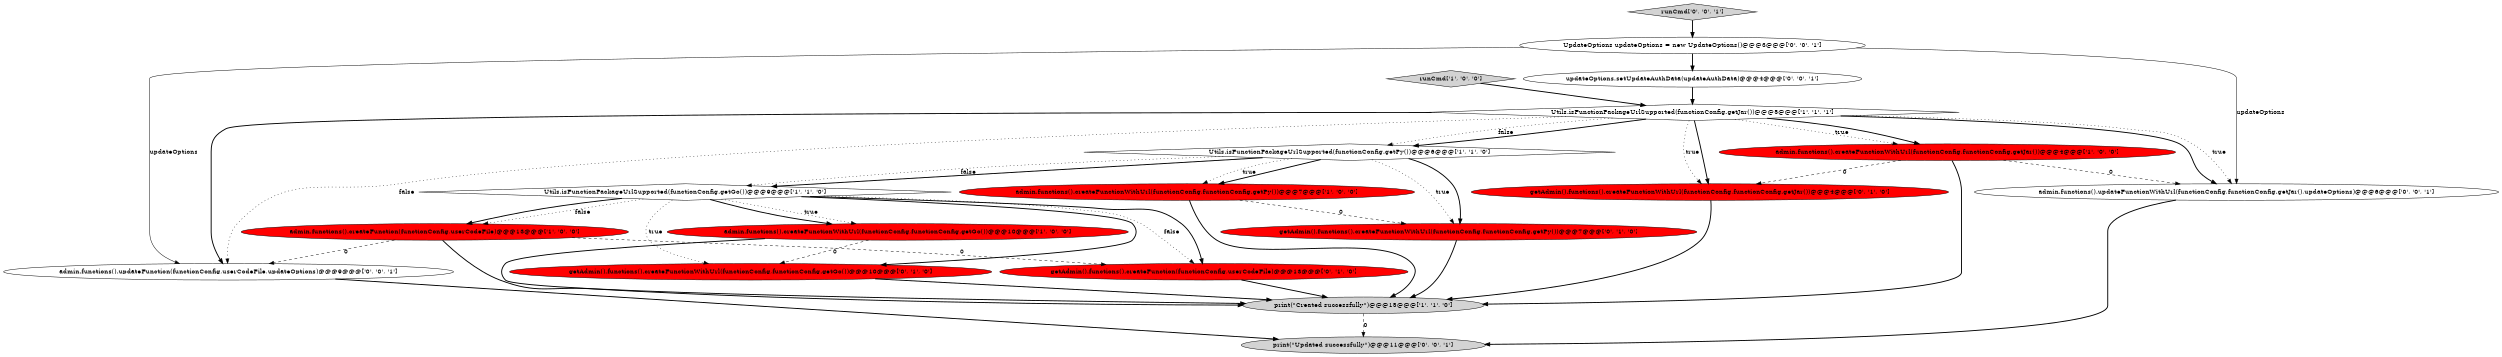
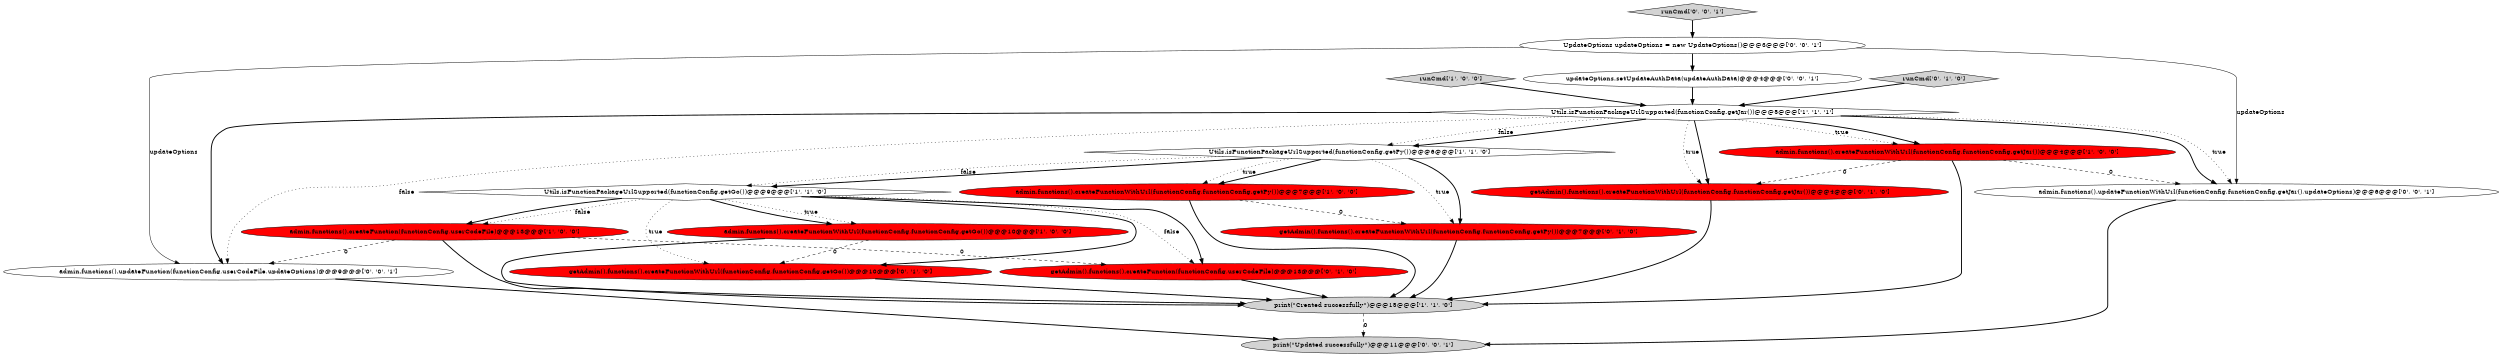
  digraph {
    fontname="DejaVu Serif"
    node [fillcolor=red shape=ellipse style=filled fontname="DejaVu Serif"]
    edge [style=bold fontname="DejaVu Serif"]
    n1 [label="admin.functions().createFunctionWithUrl(functionConfig,functionConfig.getPy())@@@7@@@['1', '0', '0']"]
    n2 [label="getAdmin().functions().createFunctionWithUrl(functionConfig,functionConfig.getPy())@@@7@@@['0', '1', '0']"]
    n3 [fillcolor=lightgray label="print(\"Created successfully\")@@@15@@@['1', '1', '0']"]
    n4 [fillcolor=white label="UpdateOptions updateOptions = new UpdateOptions()@@@3@@@['0', '0', '1']"]
    n5 [fillcolor=white label="admin.functions().updateFunctionWithUrl(functionConfig,functionConfig.getJar(),updateOptions)@@@6@@@['0', '0', '1']"]
    n6 [fillcolor=white label="updateOptions.setUpdateAuthData(updateAuthData)@@@4@@@['0', '0', '1']"]
    n7 [fillcolor=white label="admin.functions().updateFunction(functionConfig,userCodeFile,updateOptions)@@@9@@@['0', '0', '1']"]
    n8 [label="admin.functions().createFunctionWithUrl(functionConfig,functionConfig.getGo())@@@10@@@['1', '0', '0']"]
    n9 [label="getAdmin().functions().createFunctionWithUrl(functionConfig,functionConfig.getGo())@@@10@@@['0', '1', '0']"]
    n10 [fillcolor=lightgray label="print(\"Updated successfully\")@@@11@@@['0', '0', '1']"]
    n11 [label="admin.functions().createFunctionWithUrl(functionConfig,functionConfig.getJar())@@@4@@@['1', '0', '0']"]
    n12 [label="getAdmin().functions().createFunctionWithUrl(functionConfig,functionConfig.getJar())@@@4@@@['0', '1', '0']"]
    n13 [fillcolor=lightgray label="runCmd['0', '0', '1']" shape=diamond]
    n14 [fillcolor=white label="Utils.isFunctionPackageUrlSupported(functionConfig.getGo())@@@9@@@['1', '1', '0']" shape=diamond]
    n15 [label="getAdmin().functions().createFunction(functionConfig,userCodeFile)@@@13@@@['0', '1', '0']"]
    n16 [label="admin.functions().createFunction(functionConfig,userCodeFile)@@@13@@@['1', '0', '0']"]
    n17 [fillcolor=white label="Utils.isFunctionPackageUrlSupported(functionConfig.getJar())@@@5@@@['1', '1', '1']" shape=diamond]
    n18 [fillcolor=lightgray label="runCmd['1', '0', '0']" shape=diamond]
+   n19 [fillcolor=lightgray label="runCmd['0', '1', '0']" shape=diamond]
    n20 [fillcolor=white label="Utils.isFunctionPackageUrlSupported(functionConfig.getPy())@@@6@@@['1', '1', '0']" shape=diamond]
    n1 -> n2 [label=0 style=dashed]
    n1 -> n3
    n2 -> n3
    n3 -> n10 [label=0 style=dashed]
    n4 -> n5 [label=updateOptions style=solid]
    n4 -> n6
    n4 -> n7 [label=updateOptions style=solid]
    n5 -> n10
    n6 -> n17
    n7 -> n10
    n8 -> n3
    n8 -> n9 [label=0 style=dashed]
    n9 -> n3
    n11 -> n3
    n11 -> n5 [label=0 style=dashed]
    n11 -> n12 [label=0 style=dashed]
    n12 -> n3
    n13 -> n4
    n14 -> n8 [label=true style=dotted]
    n14 -> n8
    n14 -> n9
    n14 -> n9 [label=true style=dotted]
    n14 -> n15 [label=false style=dotted]
    n14 -> n15
    n14 -> n16 [label=false style=dotted]
    n14 -> n16
    n15 -> n3
    n16 -> n3
    n16 -> n7 [label=0 style=dashed]
    n16 -> n15 [label=0 style=dashed]
    n17 -> n5
    n17 -> n5 [label=true style=dotted]
    n17 -> n7
    n17 -> n7 [label=false style=dotted]
    n17 -> n11 [label=true style=dotted]
    n17 -> n11
    n17 -> n12 [label=true style=dotted]
    n17 -> n12
    n17 -> n20 [label=false style=dotted]
    n17 -> n20
    n18 -> n17
+   n19 -> n17
    n20 -> n1
    n20 -> n1 [label=true style=dotted]
    n20 -> n2 [label=true style=dotted]
    n20 -> n2
    n20 -> n14
    n20 -> n14 [label=false style=dotted]
  }
